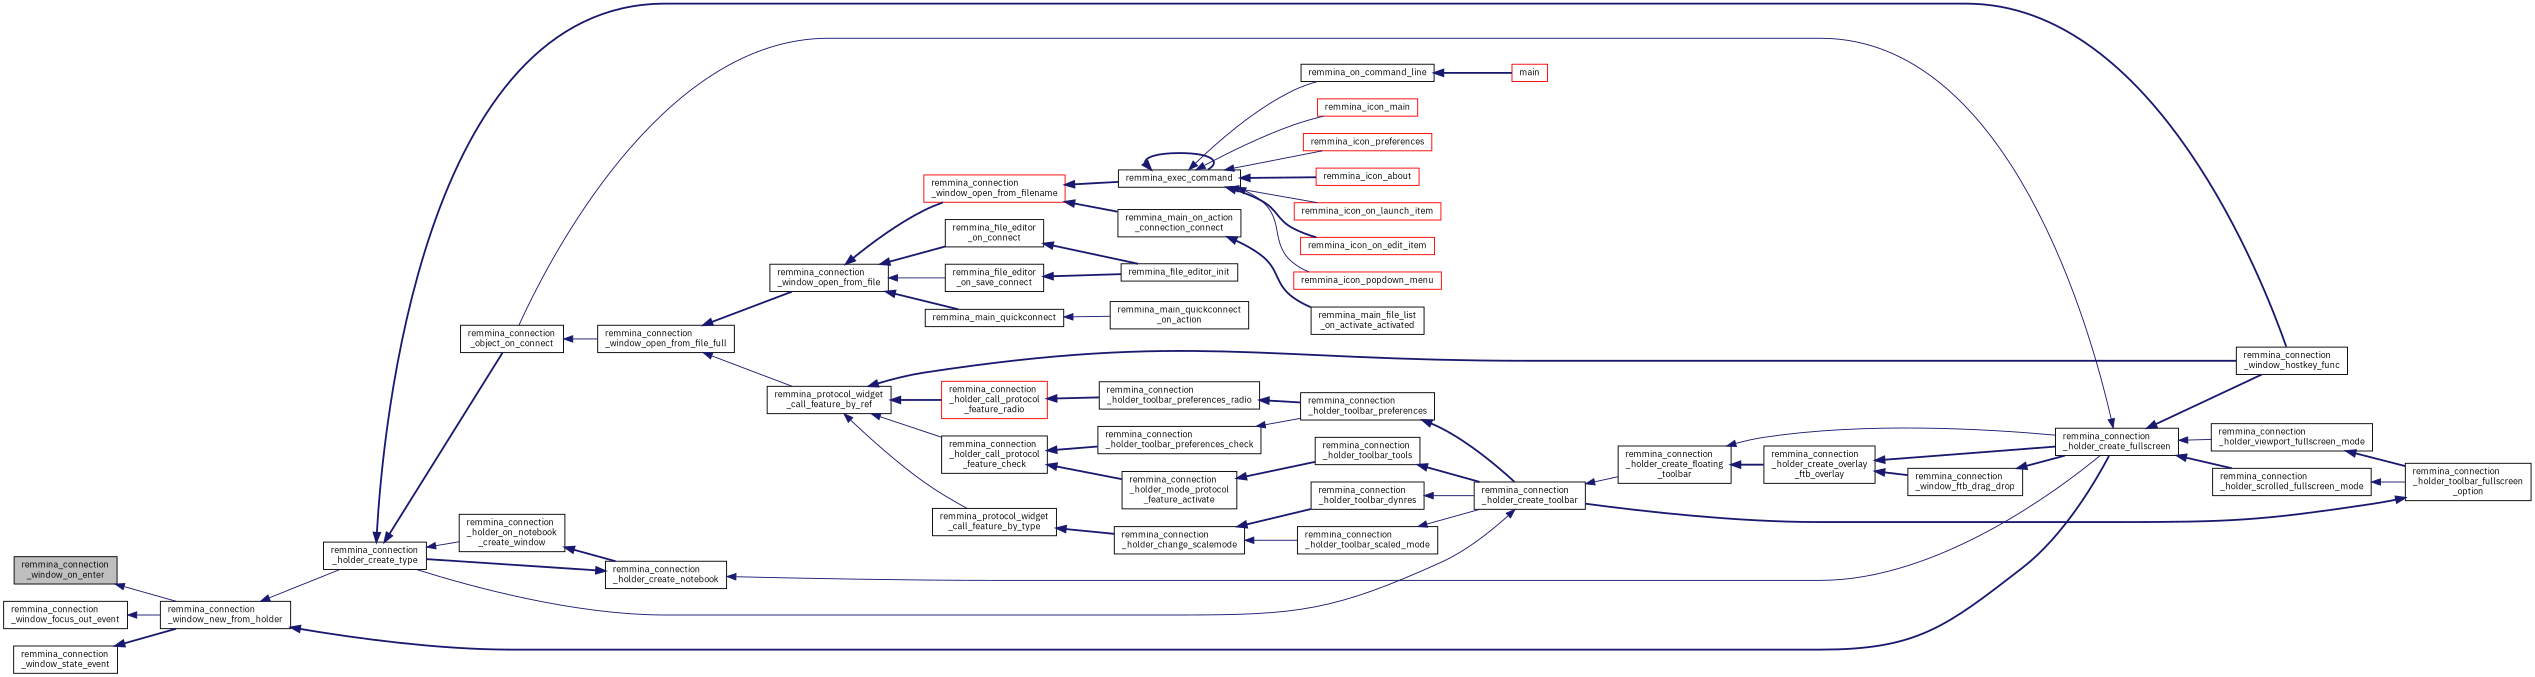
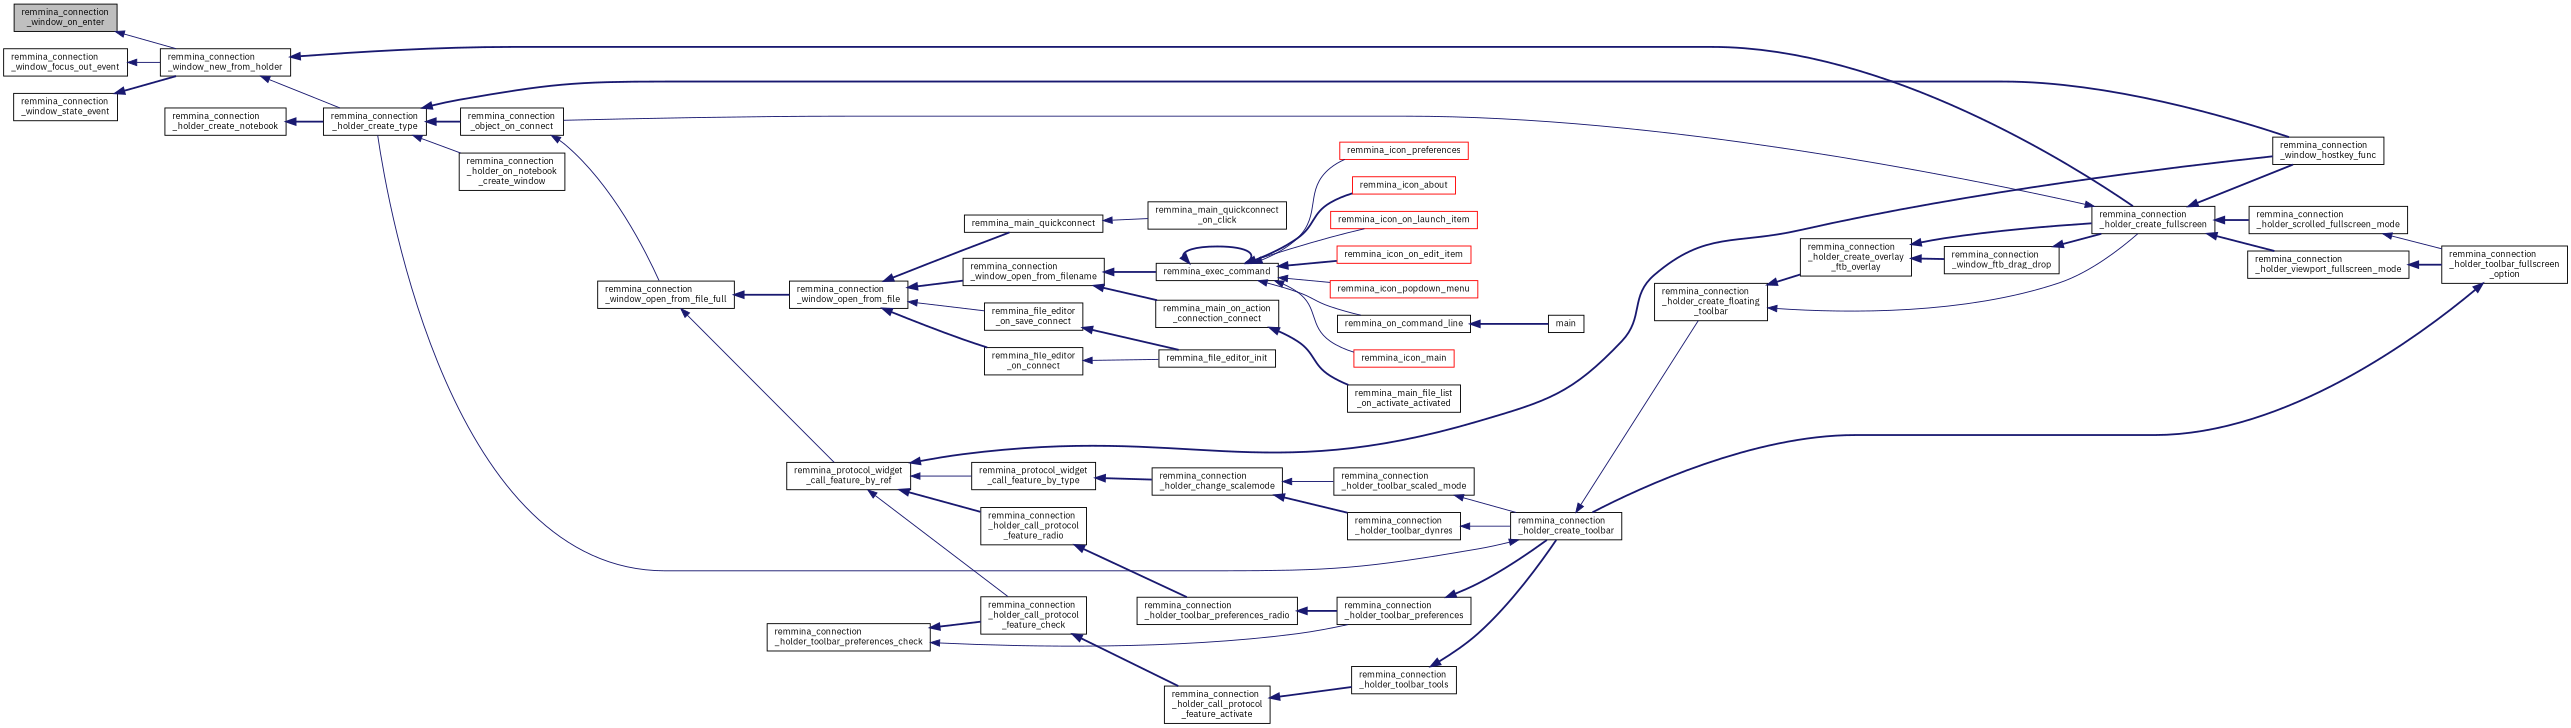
  digraph {
    fontname="IBM Plex Sans"
    rankdir=LR
    node [color=black fillcolor=white fontname="IBM Plex Sans" fontsize=10 shape=record style=filled]
    edge [color=midnightblue dir=back fontname="IBM Plex Sans" fontsize=10 labelfontname=Helvetica labelfontsize=10 style=bold]
    n1 [fillcolor=grey75 fontcolor=black height=0.2 label="remmina_connection\l_window_on_enter" width=0.4]
    n2 [height=0.2 label="remmina_connection\l_window_new_from_holder" width=0.4]
    n3 [height=0.2 label="remmina_connection\l_holder_create_type" width=0.4]
    n4 [height=0.2 label="remmina_connection\l_holder_create_fullscreen" width=0.4]
    n5 [height=0.2 label="remmina_connection\l_window_hostkey_func" width=0.4]
    n6 [height=0.2 label="remmina_connection\l_object_on_connect" width=0.4]
    n7 [height=0.2 label="remmina_connection\l_holder_on_notebook\l_create_window" width=0.4]
    n8 [height=0.2 label="remmina_connection\l_holder_viewport_fullscreen_mode" width=0.4]
    n9 [height=0.2 label="remmina_connection\l_holder_scrolled_fullscreen_mode" width=0.4]
    n10 [height=0.2 label="remmina_connection\l_window_open_from_file_full" width=0.4]
    n11 [height=0.2 label="remmina_connection\l_holder_create_notebook" width=0.4]
    n12 [height=0.2 label="remmina_connection\l_holder_create_toolbar" width=0.4]
    n13 [height=0.2 label="remmina_connection\l_holder_create_floating\l_toolbar" width=0.4]
    n14 [height=0.2 label="remmina_connection\l_holder_create_overlay\l_ftb_overlay" width=0.4]
    n15 [height=0.2 label="remmina_connection\l_window_ftb_drag_drop" width=0.4]
    n16 [height=0.2 label="remmina_connection\l_holder_toolbar_fullscreen\l_option" width=0.4]
    n17 [height=0.2 label="remmina_connection\l_window_open_from_file" width=0.4]
    n18 [height=0.2 label="remmina_protocol_widget\l_call_feature_by_ref" width=0.4]
-   n19 [color=red height=0.2 label="remmina_connection\l_window_open_from_filename" width=0.4]
+   n19 [height=0.2 label="remmina_connection\l_window_open_from_filename" width=0.4]
    n20 [height=0.2 label="remmina_file_editor\l_on_connect" width=0.4]
    n21 [height=0.2 label="remmina_file_editor\l_on_save_connect" width=0.4]
    n22 [height=0.2 label=remmina_main_quickconnect width=0.4]
-   n23 [color=red height=0.2 label="remmina_connection\l_holder_call_protocol\l_feature_radio" width=0.4]
+   n23 [height=0.2 label="remmina_connection\l_holder_call_protocol\l_feature_radio" width=0.4]
    n24 [height=0.2 label="remmina_connection\l_holder_call_protocol\l_feature_check" width=0.4]
    n25 [height=0.2 label="remmina_protocol_widget\l_call_feature_by_type" width=0.4]
    n26 [height=0.2 label=remmina_exec_command width=0.4]
    n27 [height=0.2 label="remmina_main_on_action\l_connection_connect" width=0.4]
    n28 [height=0.2 label=remmina_file_editor_init width=0.4]
-   n29 [height=0.2 label="remmina_main_quickconnect\l_on_action" width=0.4]
+   n29 [height=0.2 label="remmina_main_quickconnect\l_on_click" width=0.4]
    n30 [height=0.2 label=remmina_on_command_line width=0.4]
    n31 [color=red height=0.2 label=remmina_icon_main width=0.4]
    n32 [color=red height=0.2 label=remmina_icon_preferences width=0.4]
    n33 [color=red height=0.2 label=remmina_icon_about width=0.4]
    n34 [color=red height=0.2 label=remmina_icon_on_launch_item width=0.4]
    n35 [color=red height=0.2 label=remmina_icon_on_edit_item width=0.4]
    n36 [color=red height=0.2 label=remmina_icon_popdown_menu width=0.4]
    n37 [height=0.2 label="remmina_main_file_list\l_on_activate_activated" width=0.4]
-   n38 [color=red height=0.2 label=main width=0.4]
+   n38 [height=0.2 label=main width=0.4]
    n39 [height=0.2 label="remmina_connection\l_holder_toolbar_preferences_radio" width=0.4]
-   n40 [height=0.2 label="remmina_connection\l_holder_mode_protocol\l_feature_activate" width=0.4]
+   n40 [height=0.2 label="remmina_connection\l_holder_call_protocol\l_feature_activate" width=0.4]
    n41 [height=0.2 label="remmina_connection\l_holder_toolbar_preferences_check" width=0.4]
    n42 [height=0.2 label="remmina_connection\l_holder_toolbar_tools" width=0.4]
    n43 [height=0.2 label="remmina_connection\l_holder_change_scalemode" width=0.4]
    n44 [height=0.2 label="remmina_connection\l_holder_toolbar_preferences" width=0.4]
    n45 [height=0.2 label="remmina_connection\l_holder_toolbar_dynres" width=0.4]
    n46 [height=0.2 label="remmina_connection\l_holder_toolbar_scaled_mode" width=0.4]
    n47 [height=0.2 label="remmina_connection\l_window_focus_out_event" width=0.4]
    n48 [height=0.2 label="remmina_connection\l_window_state_event" width=0.4]
    n1 -> n2 [style=solid]
    n2 -> n3 [style=solid]
    n2 -> n4
    n3 -> n5
    n3 -> n6
    n3 -> n7 [style=solid]
    n4 -> n5
    n4 -> n6 [style=solid]
-   n4 -> n8 [style=solid]
+   n4 -> n8
    n4 -> n9
    n6 -> n10 [style=solid]
-   n7 -> n11
    n8 -> n16
    n9 -> n16 [style=solid]
    n10 -> n17
    n10 -> n18 [style=solid]
    n11 -> n3
-   n11 -> n4 [style=solid]
    n12 -> n3 [style=solid]
    n12 -> n13 [style=solid]
    n13 -> n4 [style=solid]
    n13 -> n14
    n14 -> n4
    n14 -> n15
    n15 -> n4
    n16 -> n12
    n17 -> n19
    n17 -> n20
    n17 -> n21 [style=solid]
    n17 -> n22
    n18 -> n5
    n18 -> n23
    n18 -> n24 [style=solid]
    n18 -> n25 [style=solid]
    n19 -> n26
    n19 -> n27
-   n20 -> n28
+   n20 -> n28 [style=solid]
    n21 -> n28
    n22 -> n29 [style=solid]
    n23 -> n39
    n24 -> n40
-   n24 -> n41
+   n41 -> n24
    n25 -> n43
    n26 -> n26
    n26 -> n30 [style=solid]
    n26 -> n31 [style=solid]
    n26 -> n32 [style=solid]
    n26 -> n33
    n26 -> n34 [style=solid]
    n26 -> n35
    n26 -> n36 [style=solid]
    n27 -> n37
    n30 -> n38
    n39 -> n44
    n40 -> n42
    n41 -> n44 [style=solid]
    n42 -> n12
    n43 -> n45
    n43 -> n46 [style=solid]
    n44 -> n12
    n45 -> n12 [style=solid]
    n46 -> n12 [style=solid]
    n47 -> n2 [style=solid]
    n48 -> n2
  }
